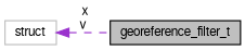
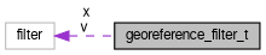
  digraph {
    rankdir=LR
    node [fontname=FreeSans fontsize=10 shape=record style=filled]
    n1 [color=black fillcolor=grey75 fontcolor=black height=0.2 label=georeference_filter_t width=0.4]
-   n2 [color=grey75 fillcolor=white height=0.2 label=struct width=0.4]
+   n2 [color=grey75 fillcolor=white height=0.2 label=filter width=0.4]
    n2 -> n1 [color=darkorchid3 dir=back fontname=FreeSans fontsize=10 label=" x\nv" labelfontname=FreeSans labelfontsize=10 style=dashed]
  }
